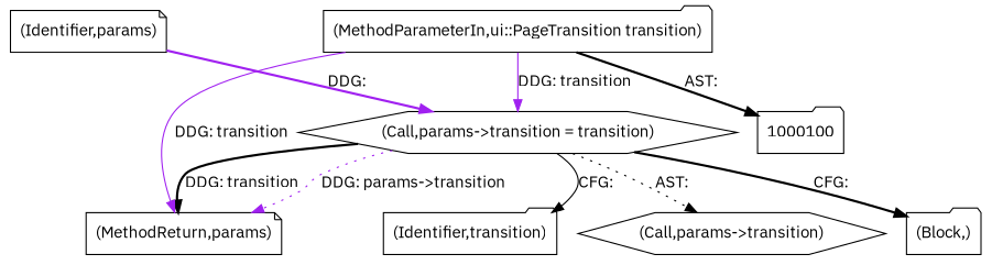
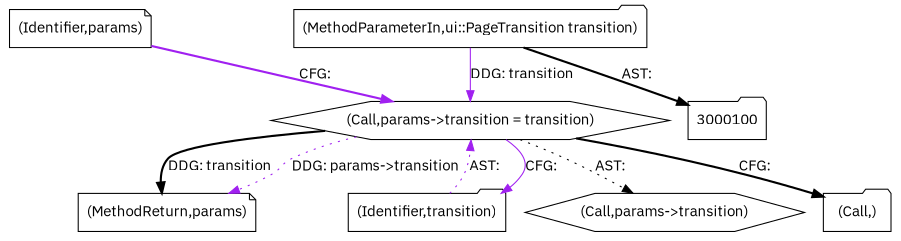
  digraph {
    fontname="IBM Plex Sans"
    node [fontname="IBM Plex Sans" shape=folder]
    edge [color=black fontname="IBM Plex Sans" style=bold]
    n1 [label="(Call,params->transition = transition)" shape=hexagon]
    n2 [label="(Identifier,transition)"]
-   n3 [label="(Block,)"]
+   n3 [label="(Call,)"]
    n4 [label="(MethodReturn,params)" shape=note]
    n5 [label="(Call,params->transition)" shape=hexagon]
    n6 [label="(MethodParameterIn,ui::PageTransition transition)"]
-   1000100
+   1000100 [label=3000100]
    n8 [label="(Identifier,params)" shape=note]
-   n1 -> n2 [label="CFG: " style=solid]
+   n1 -> n2 [color=purple label="CFG: " style=solid]
    n1 -> n3 [label="CFG: "]
    n1 -> n4 [label="DDG: transition"]
    n1 -> n4 [color=purple label="DDG: params->transition" style=dotted]
    n1 -> n5 [label="AST: " style=dotted]
+   n2 -> n1 [color=purple label="AST: " style=dotted]
    n6 -> n1 [color=purple label="DDG: transition" style=solid]
-   n6 -> n4 [color=purple label="DDG: transition" style=solid]
    n6 -> 1000100 [label="AST: "]
-   n8 -> n1 [color=purple label="DDG: "]
+   n8 -> n1 [color=purple label="CFG: "]
  }
